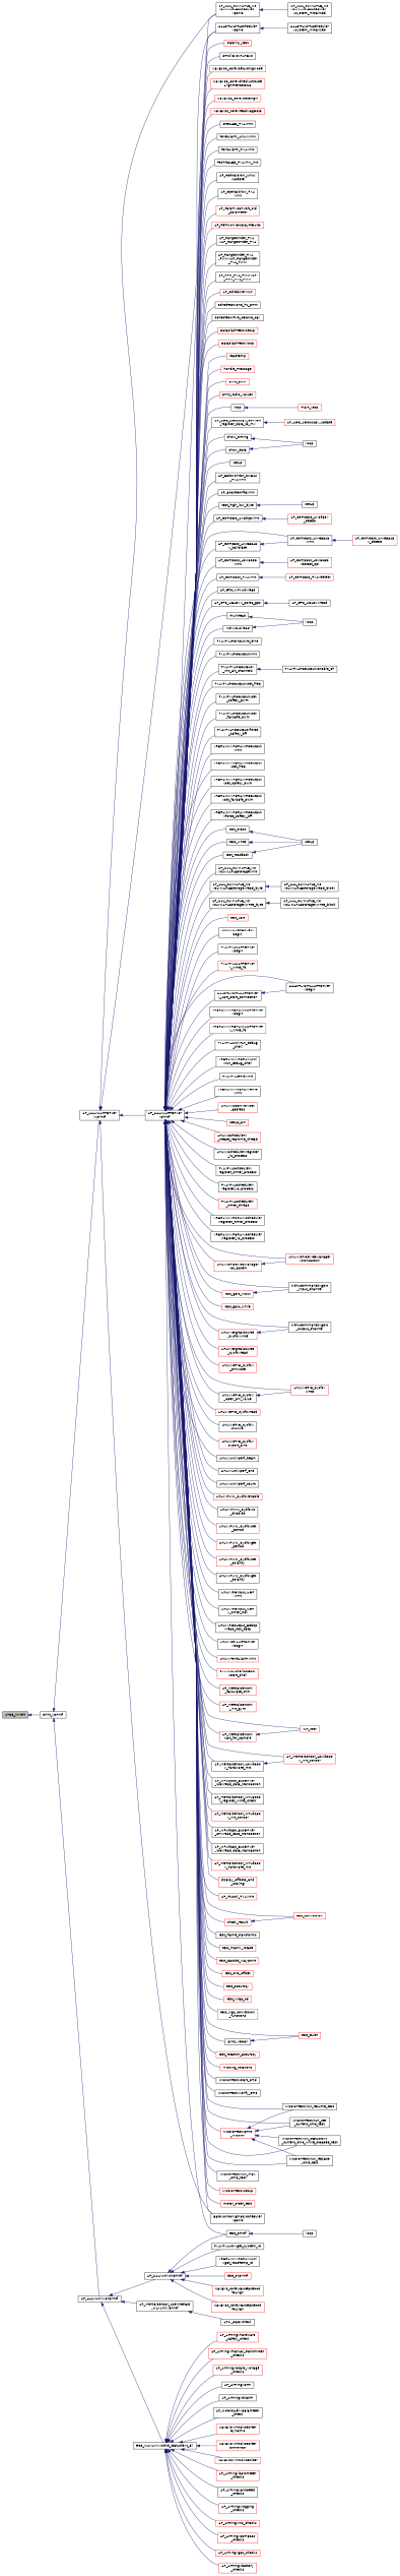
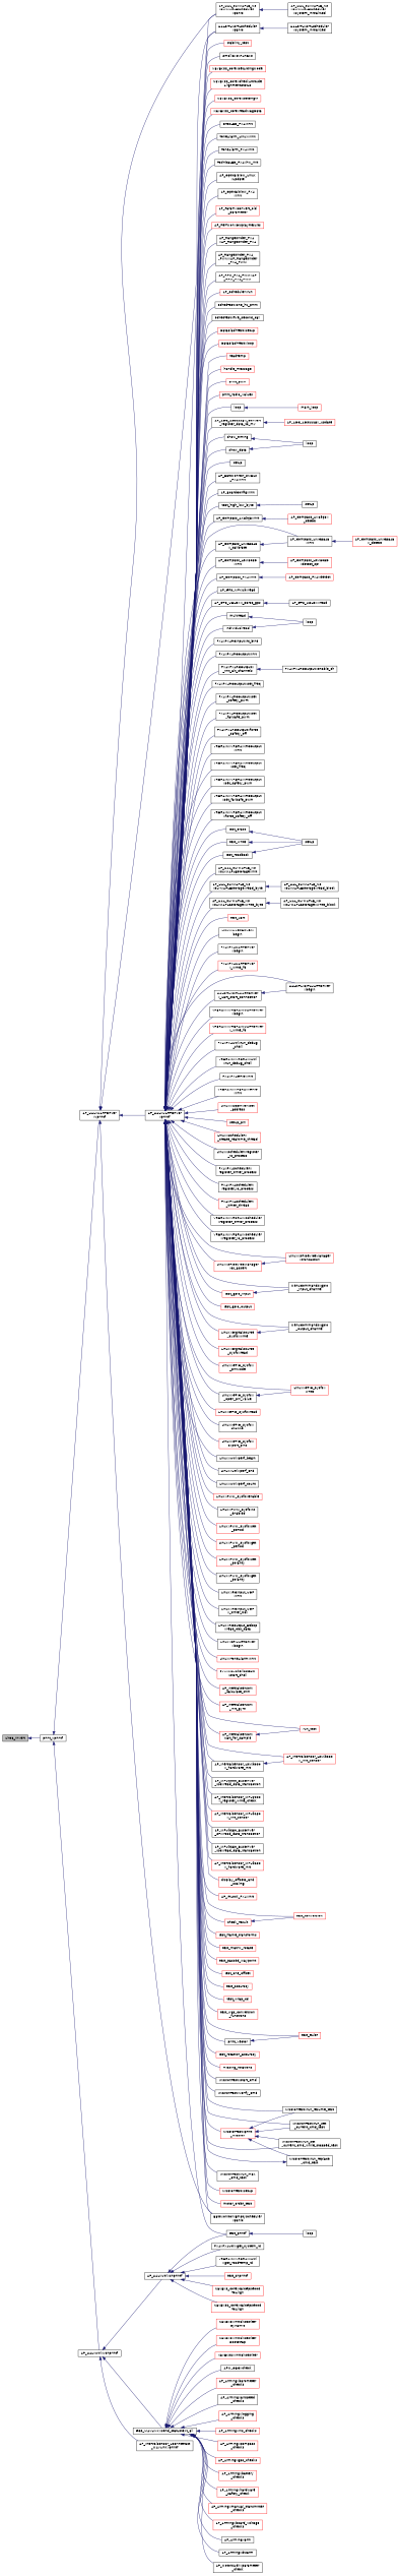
  digraph {
    rankdir=LR
    node [color=black fillcolor=white fontname=Helvetica fontsize=10 shape=record style=filled]
    edge [color=midnightblue dir=back fontname=Helvetica fontsize=10 labelfontname=Helvetica labelfontsize=10 style=solid]
    n1 [fillcolor=grey75 fontcolor=black height=0.2 label=ultoa_invert width=0.4]
    n2 [height=0.2 label=print_vprintf width=0.4]
    n3 [height=0.2 label="AP_HAL::UARTDriver\l::vprintf" width=0.4]
    n4 [height=0.2 label="AP_HAL::Util::vsnprintf" width=0.4]
    n5 [height=0.2 label="AP_HAL::UARTDriver\l::printf" width=0.4]
    n6 [height=0.2 label="BattMonitor::EmptyScheduler\l::panic" width=0.4]
    n7 [height=0.2 label="AP_HAL_FLYMAPLE_NS\l::FLYMAPLEScheduler\l::panic" width=0.4]
    n8 [height=0.2 label="HALSITL::SITLScheduler\l::panic" width=0.4]
    n9 [height=0.2 label="AP_HAL::Util::snprintf" width=0.4]
    n10 [height=0.2 label="AP_InertialSensor_UserInteract\l_MAVLink::printf" width=0.4]
    n11 [height=0.2 label="GCS_MAVLINK::send_statustext_all" width=0.4]
    n12 [height=0.2 label=loop width=0.4]
    n13 [height=0.2 label="AP_ADC_ADS1115::_convert\l_register_data_to_mv" width=0.4]
    n14 [height=0.2 label=show_timing width=0.4]
    n15 [height=0.2 label=show_data width=0.4]
    n16 [height=0.2 label=setup width=0.4]
    n17 [height=0.2 label="AP_BattMonitor_SMBus\l_PX4::init" width=0.4]
    n18 [height=0.2 label="AP_BoardConfig::init" width=0.4]
    n19 [height=0.2 label=test_high_low_byte width=0.4]
    n20 [height=0.2 label="AP_Compass_AK8963::init" width=0.4]
    n21 [height=0.2 label="AP_Compass_HMC5843\l::init" width=0.4]
    n22 [height=0.2 label="AP_Compass_HMC5843\l::_calibrate" width=0.4]
    n23 [height=0.2 label="AP_Compass_LSM303D\l::init" width=0.4]
    n24 [height=0.2 label="AP_Compass_PX4::init" width=0.4]
    n25 [height=0.2 label="AP_GPS_MTK19::read" width=0.4]
    n26 [height=0.2 label="AP_GPS_UBLOX::_parse_gps" width=0.4]
    n27 [height=0.2 label=test_printf width=0.4]
    n28 [height=0.2 label=multiread width=0.4]
    n29 [height=0.2 label=individualread width=0.4]
    n30 [height=0.2 label="PX4::PX4RCInput::rc_bind" width=0.4]
    n31 [height=0.2 label="PX4::PX4RCOutput::init" width=0.4]
    n32 [height=0.2 label="PX4::PX4RCOutput::\l_init_alt_channels" width=0.4]
    n33 [height=0.2 label="PX4::PX4RCOutput::set_freq" width=0.4]
    n34 [height=0.2 label="PX4::PX4RCOutput::set\l_safety_pwm" width=0.4]
    n35 [height=0.2 label="PX4::PX4RCOutput::set\l_failsafe_pwm" width=0.4]
    n36 [height=0.2 label="PX4::PX4RCOutput::force\l_safety_off" width=0.4]
    n37 [height=0.2 label="VRBRAIN::VRBRAINRCOutput\l::init" width=0.4]
    n38 [height=0.2 label="VRBRAIN::VRBRAINRCOutput\l::set_freq" width=0.4]
    n39 [height=0.2 label="VRBRAIN::VRBRAINRCOutput\l::set_safety_pwm" width=0.4]
    n40 [height=0.2 label="VRBRAIN::VRBRAINRCOutput\l::set_failsafe_pwm" width=0.4]
    n41 [height=0.2 label="VRBRAIN::VRBRAINRCOutput\l::force_safety_off" width=0.4]
    n42 [height=0.2 label=test_erase width=0.4]
    n43 [height=0.2 label=test_write width=0.4]
    n44 [height=0.2 label=test_readback width=0.4]
    n45 [height=0.2 label="AP_HAL_FLYMAPLE_NS\l::FLYMAPLEStorage::init" width=0.4]
    n46 [height=0.2 label="AP_HAL_FLYMAPLE_NS\l::FLYMAPLEStorage::read_byte" width=0.4]
    n47 [height=0.2 label="AP_HAL_FLYMAPLE_NS\l::FLYMAPLEStorage::write_byte" width=0.4]
    n48 [color=red height=0.2 label=test_uart width=0.4]
    n49 [height=0.2 label="Linux::UARTDriver::\lbegin" width=0.4]
    n50 [height=0.2 label="PX4::PX4UARTDriver\l::begin" width=0.4]
    n51 [color=red height=0.2 label="PX4::PX4UARTDriver\l::_write_fd" width=0.4]
    n52 [height=0.2 label="HALSITL::SITLUARTDriver\l::begin" width=0.4]
    n53 [height=0.2 label="HALSITL::SITLUARTDriver\l::_uart_start_connection" width=0.4]
    n54 [height=0.2 label="VRBRAIN::VRBRAINUARTDriver\l::begin" width=0.4]
    n55 [color=red height=0.2 label="VRBRAIN::VRBRAINUARTDriver\l::_write_fd" width=0.4]
    n56 [height=0.2 label="PX4::PX4Util::run_debug\l_shell" width=0.4]
    n57 [height=0.2 label="VRBRAIN::VRBRAINUtil\l::run_debug_shell" width=0.4]
    n58 [height=0.2 label="PX4::PX4GPIO::init" width=0.4]
    n59 [height=0.2 label="VRBRAIN::VRBRAINGPIO\l::init" width=0.4]
    n60 [color=red height=0.2 label="Linux::I2CDriver::set\l_address" width=0.4]
    n61 [color=red height=0.2 label=setup_pin width=0.4]
    n62 [color=red height=0.2 label="Linux::Scheduler::\l_create_realtime_thread" width=0.4]
    n63 [height=0.2 label="Linux::Scheduler::register\l_io_process" width=0.4]
    n64 [height=0.2 label="PX4::PX4Scheduler::\lregister_timer_process" width=0.4]
    n65 [height=0.2 label="PX4::PX4Scheduler::\lregister_io_process" width=0.4]
    n66 [color=red height=0.2 label="PX4::PX4Scheduler::\l_timer_thread" width=0.4]
    n67 [height=0.2 label="VRBRAIN::VRBRAINScheduler\l::register_timer_process" width=0.4]
    n68 [height=0.2 label="VRBRAIN::VRBRAINScheduler\l::register_io_process" width=0.4]
    n69 [color=red height=0.2 label="Linux::SPIDeviceManager\l::cs_assert" width=0.4]
    n70 [color=red height=0.2 label="Linux::SPIDeviceManager\l::transaction" width=0.4]
    n71 [color=red height=0.2 label=test_gpio_input width=0.4]
    n72 [height=0.2 label="MenuCommands::gpio\l_input_channel" width=0.4]
-   n73 [color=red height=0.2 label=test_gpio_while width=0.4]
+   n73 [color=red height=0.2 label=test_gpio_output width=0.4]
    n74 [height=0.2 label="MenuCommands::gpio\l_output_channel" width=0.4]
    n75 [color=red height=0.2 label="Linux::DigitalSource\l_Sysfs::read" width=0.4]
    n76 [color=red height=0.2 label="Linux::DigitalSource\l_Sysfs::write" width=0.4]
    n77 [color=red height=0.2 label="Linux::GPIO_Sysfs::\l_pinMode" width=0.4]
    n78 [height=0.2 label="Linux::GPIO_Sysfs::\l_open_pin_value" width=0.4]
    n79 [color=red height=0.2 label="Linux::GPIO_Sysfs::read" width=0.4]
    n80 [color=red height=0.2 label="Linux::GPIO_Sysfs::\lwrite" width=0.4]
    n81 [height=0.2 label="Linux::GPIO_Sysfs::\lchannel" width=0.4]
    n82 [color=red height=0.2 label="Linux::GPIO_Sysfs::\lexport_pins" width=0.4]
    n83 [height=0.2 label="Linux::Util::perf_begin" width=0.4]
    n84 [height=0.2 label="Linux::Util::perf_end" width=0.4]
    n85 [height=0.2 label="Linux::Util::perf_count" width=0.4]
    n86 [color=red height=0.2 label="Linux::PWM_Sysfs::enable" width=0.4]
    n87 [height=0.2 label="Linux::PWM_Sysfs::is\l_enabled" width=0.4]
    n88 [color=red height=0.2 label="Linux::PWM_Sysfs::set\l_period" width=0.4]
    n89 [color=red height=0.2 label="Linux::PWM_Sysfs::get\l_period" width=0.4]
    n90 [color=red height=0.2 label="Linux::PWM_Sysfs::set\l_polarity" width=0.4]
    n91 [height=0.2 label="Linux::PWM_Sysfs::get\l_polarity" width=0.4]
    n92 [height=0.2 label="Linux::RCInput_UDP\l::init" width=0.4]
    n93 [height=0.2 label="Linux::RCInput_UDP\l::_timer_tick" width=0.4]
    n94 [height=0.2 label="Linux::RCOutput_Bebop\l::read_obs_data" width=0.4]
    n95 [height=0.2 label="Linux::SPIUARTDriver\l::begin" width=0.4]
    n96 [color=red height=0.2 label="Linux::ToneAlarm::init" width=0.4]
    n97 [color=red height=0.2 label="PX4::NSHShellStream\l::start_shell" width=0.4]
    n98 [color=red height=0.2 label="AP_InertialSensor::\l_calculate_trim" width=0.4]
    n99 [color=red height=0.2 label="AP_InertialSensor::\l_init_gyro" width=0.4]
    n100 [color=red height=0.2 label="AP_InertialSensor::\lwait_for_sample" width=0.4]
    n101 [color=red height=0.2 label=run_test width=0.4]
    n102 [color=red height=0.2 label="AP_InertialSensor_LSM9DS0\l::_init_sensor" width=0.4]
    n103 [height=0.2 label="AP_InertialSensor_LSM9DS0\l::_hardware_init" width=0.4]
    n104 [height=0.2 label="AP_MPU6000_BusDriver\l_I2C::read_data_transaction" width=0.4]
    n105 [height=0.2 label="AP_InertialSensor_MPU6000\l::_register_write_check" width=0.4]
    n106 [color=red height=0.2 label="AP_InertialSensor_MPU9150\l::_init_sensor" width=0.4]
    n107 [height=0.2 label="AP_MPU9250_BusDriver\l_SPI::read_data_transaction" width=0.4]
    n108 [height=0.2 label="AP_MPU9250_BusDriver\l_I2C::read_data_transaction" width=0.4]
    n109 [color=red height=0.2 label="AP_InertialSensor_MPU9250\l::_hardware_init" width=0.4]
    n110 [color=red height=0.2 label="display_offsets_and\l_scaling" width=0.4]
    n111 [color=red height=0.2 label="AP_IRLock_PX4::init" width=0.4]
    n112 [color=red height=0.2 label=check_result width=0.4]
    n113 [color=red height=0.2 label=test_conversion width=0.4]
-   n114 [height=0.2 label=test_frame_transforms width=0.4]
+   n114 [color=red height=0.2 label=test_frame_transforms width=0.4]
    n115 [color=red height=0.2 label=test_matrix_rotate width=0.4]
    n116 [color=red height=0.2 label=test_passed_waypoint width=0.4]
    n117 [color=red height=0.2 label=test_one_offset width=0.4]
    n118 [color=red height=0.2 label=test_accuracy width=0.4]
    n119 [color=red height=0.2 label=test_wrap_cd width=0.4]
    n120 [color=red height=0.2 label="test_wgs_conversion\l_functions" width=0.4]
    n121 [height=0.2 label=print_vector width=0.4]
    n122 [color=red height=0.2 label=test_euler width=0.4]
    n123 [color=red height=0.2 label=test_rotation_accuracy width=0.4]
    n124 [color=red height=0.2 label=missing_rotations width=0.4]
    n125 [height=0.2 label="MissionTest::start_cmd" width=0.4]
    n126 [height=0.2 label="MissionTest::verify_cmd" width=0.4]
    n127 [color=red height=0.2 label="MissionTest::print\l_mission" width=0.4]
    n128 [height=0.2 label="MissionTest::run_resume_test" width=0.4]
    n129 [height=0.2 label="MissionTest::run_set\l_current_cmd_test" width=0.4]
-   n130 [height=0.2 label="MissionTest::run_statustext\l_current_cmd_while_stopped_test" width=0.4]
+   n130 [height=0.2 label="MissionTest::run_set\l_current_cmd_while_stopped_test" width=0.4]
    n131 [height=0.2 label="MissionTest::run_replace\l_cmd_test" width=0.4]
    n132 [height=0.2 label="MissionTest::run_max\l_cmd_test" width=0.4]
    n133 [color=red height=0.2 label="MissionTest::setup" width=0.4]
    n134 [color=red height=0.2 label=motor_order_test width=0.4]
    n135 [color=red height=0.2 label=stability_test width=0.4]
    n136 [height=0.2 label="SmallEKF::RunEKF" width=0.4]
    n137 [color=red height=0.2 label="NavEKF2_core::setAidingMode" width=0.4]
    n138 [color=red height=0.2 label="NavEKF2_core::checkAttitude\lAlignmentStatus" width=0.4]
    n139 [color=red height=0.2 label="NavEKF2_core::setOrigin" width=0.4]
    n140 [color=red height=0.2 label="NavEKF2_core::readMagData" width=0.4]
    n141 [height=0.2 label="OreoLED_PX4::init" width=0.4]
    n142 [height=0.2 label="ToneAlarm_Linux::init" width=0.4]
    n143 [height=0.2 label="ToneAlarm_PX4::init" width=0.4]
    n144 [height=0.2 label="ToshibaLED_PX4::hw_init" width=0.4]
    n145 [height=0.2 label="AP_OpticalFlow_Linux\l::update" width=0.4]
    n146 [height=0.2 label="AP_OpticalFlow_PX4\l::init" width=0.4]
    n147 [color=red height=0.2 label="AP_Param::convert_old\l_parameter" width=0.4]
    n148 [color=red height=0.2 label="AP_PerfMon::DisplayResults" width=0.4]
    n149 [height=0.2 label="AP_RangeFinder_PX4\l::AP_RangeFinder_PX4" width=0.4]
    n150 [height=0.2 label="AP_RangeFinder_PX4\l_PWM::AP_RangeFinder\l_PX4_PWM" width=0.4]
    n151 [height=0.2 label="AP_RPM_PX4_PWM::AP\l_RPM_PX4_PWM" width=0.4]
    n152 [color=red height=0.2 label="AP_Scheduler::run" width=0.4]
    n153 [height=0.2 label="SchedTest::one_hz_print" width=0.4]
    n154 [height=0.2 label="SchedTest::five_second_call" width=0.4]
    n155 [color=red height=0.2 label="DataFlashTest::setup" width=0.4]
    n156 [color=red height=0.2 label="DataFlashTest::loop" width=0.4]
    n157 [color=red height=0.2 label=readTemp width=0.4]
    n158 [color=red height=0.2 label=handle_message width=0.4]
    n159 [color=red height=0.2 label=print_pwm width=0.4]
    n160 [color=red height=0.2 label=print_radio_values width=0.4]
    n161 [height=0.2 label="AP_HAL_FLYMAPLE_NS\l::FLYMAPLEScheduler\l::system_initialized" width=0.4]
    n162 [height=0.2 label="HALSITL::SITLScheduler\l::system_initialized" width=0.4]
    n163 [color=red height=0.2 label=main_loop width=0.4]
    n164 [color=red height=0.2 label="AP_ADC_ADS1115::_update" width=0.4]
    n165 [height=0.2 label=loop width=0.4]
    n166 [height=0.2 label=setup width=0.4]
    n167 [color=red height=0.2 label="AP_Compass_AK8963::\l_detect" width=0.4]
    n168 [color=red height=0.2 label="AP_Compass_HMC5843\l::_detect" width=0.4]
    n169 [color=red height=0.2 label="AP_Compass_LSM303D\l::detect_spi" width=0.4]
    n170 [color=red height=0.2 label="AP_Compass_PX4::detect" width=0.4]
    n171 [height=0.2 label="AP_GPS_UBLOX::read" width=0.4]
    n172 [height=0.2 label=loop width=0.4]
    n173 [height=0.2 label=loop width=0.4]
    n174 [height=0.2 label="PX4::PX4RCOutput::enable_ch" width=0.4]
    n175 [height=0.2 label=setup width=0.4]
    n176 [height=0.2 label="AP_HAL_FLYMAPLE_NS\l::FLYMAPLEStorage::read_block" width=0.4]
    n177 [height=0.2 label="AP_HAL_FLYMAPLE_NS\l::FLYMAPLEStorage::write_block" width=0.4]
    n178 [height=0.2 label="PX4::PX4Util::get_system_id" width=0.4]
    n179 [height=0.2 label="VRBRAIN::VRBRAINUtil\l::get_readTemp_id" width=0.4]
    n180 [color=red height=0.2 label=test_snprintf width=0.4]
    n181 [color=red height=0.2 label="NavEKF_core::calcGpsGood\lToAlign" width=0.4]
    n182 [color=red height=0.2 label="NavEKF2_core::calcGpsGood\lToAlign" width=0.4]
    n183 [color=red height=0.2 label="AP_Arming::barometer\l_checks" width=0.4]
    n184 [height=0.2 label="AP_Arming::airspeed\l_checks" width=0.4]
    n185 [color=red height=0.2 label="AP_Arming::logging\l_checks" width=0.4]
    n186 [color=red height=0.2 label="AP_Arming::ins_checks" width=0.4]
    n187 [color=red height=0.2 label="AP_Arming::compass\l_checks" width=0.4]
    n188 [color=red height=0.2 label="AP_Arming::gps_checks" width=0.4]
    n189 [color=red height=0.2 label="AP_Arming::battery\l_checks" width=0.4]
    n190 [color=red height=0.2 label="AP_Arming::hardware\l_safety_check" width=0.4]
    n191 [color=red height=0.2 label="AP_Arming::manual_transmitter\l_checks" width=0.4]
    n192 [color=red height=0.2 label="AP_Arming::board_voltage\l_checks" width=0.4]
    n193 [height=0.2 label="AP_Arming::arm" width=0.4]
    n194 [height=0.2 label="AP_Arming::disarm" width=0.4]
    n195 [height=0.2 label="AP_MotorsHeli::parameter\l_check" width=0.4]
    n196 [color=red height=0.2 label="NavEKF::InitialiseFilter\lDynamic" width=0.4]
    n197 [color=red height=0.2 label="NavEKF::InitialiseFilter\lBootstrap" width=0.4]
    n198 [color=red height=0.2 label="NavEKF2::InitialiseFilter" width=0.4]
    n199 [height=0.2 label="APM_OBC::check" width=0.4]
    n1 -> n2
    n2 -> n3
    n2 -> n4
    n3 -> n5
    n3 -> n6
    n3 -> n7
    n3 -> n8
    n4 -> n9
    n4 -> n10
    n4 -> n11
    n5 -> n6
    n5 -> n7
    n5 -> n8
    n5 -> n12
    n5 -> n13
    n5 -> n14
    n5 -> n15
    n5 -> n16
    n5 -> n17
    n5 -> n18
    n5 -> n19
    n5 -> n20
    n5 -> n21
    n5 -> n22
    n5 -> n23
    n5 -> n24
    n5 -> n25
    n5 -> n26
    n5 -> n27
    n5 -> n28
    n5 -> n29
    n5 -> n30
    n5 -> n31
    n5 -> n32
    n5 -> n33
    n5 -> n34
    n5 -> n35
    n5 -> n36
    n5 -> n37
    n5 -> n38
    n5 -> n39
    n5 -> n40
    n5 -> n41
    n5 -> n42
    n5 -> n43
    n5 -> n44
    n5 -> n45
    n5 -> n46
    n5 -> n47
    n5 -> n48
    n5 -> n49
    n5 -> n50
    n5 -> n51
    n5 -> n52
    n5 -> n53
    n5 -> n54
    n5 -> n55
    n5 -> n56
    n5 -> n57
    n5 -> n58
    n5 -> n59
    n5 -> n60
    n5 -> n61
    n5 -> n62
    n5 -> n63
    n5 -> n64
    n5 -> n65
    n5 -> n66
    n5 -> n67
    n5 -> n68
    n5 -> n69
    n5 -> n70
    n5 -> n71
    n5 -> n72
    n5 -> n73
    n5 -> n74
    n5 -> n75
    n5 -> n76
    n5 -> n77
    n5 -> n78
    n5 -> n79
    n5 -> n80
    n5 -> n81
    n5 -> n82
    n5 -> n83
    n5 -> n84
    n5 -> n85
    n5 -> n86
    n5 -> n87
    n5 -> n88
    n5 -> n89
    n5 -> n90
    n5 -> n91
    n5 -> n92
    n5 -> n93
    n5 -> n94
    n5 -> n95
    n5 -> n96
    n5 -> n97
    n5 -> n98
    n5 -> n99
    n5 -> n100
    n5 -> n101
    n5 -> n102
    n5 -> n103
    n5 -> n104
    n5 -> n105
    n5 -> n106
    n5 -> n107
    n5 -> n108
    n5 -> n109
    n5 -> n110
    n5 -> n111
    n5 -> n112
    n5 -> n113
    n5 -> n114
    n5 -> n115
    n5 -> n116
    n5 -> n117
    n5 -> n118
    n5 -> n119
    n5 -> n120
    n5 -> n121
    n5 -> n122
    n5 -> n123
    n5 -> n124
    n5 -> n125
    n5 -> n126
    n5 -> n127
    n5 -> n128
    n5 -> n129
    n5 -> n130
-   n5 -> n131
+   n131 -> n5
    n5 -> n132
    n5 -> n133
    n5 -> n134
    n5 -> n135
    n5 -> n136
    n5 -> n137
    n5 -> n138
    n5 -> n139
    n5 -> n140
    n5 -> n141
    n5 -> n142
    n5 -> n143
    n5 -> n144
    n5 -> n145
    n5 -> n146
    n5 -> n147
    n5 -> n148
    n5 -> n149
    n5 -> n150
    n5 -> n151
    n5 -> n152
    n5 -> n153
    n5 -> n154
    n5 -> n155
    n5 -> n156
    n5 -> n157
    n5 -> n158
    n5 -> n159
    n5 -> n160
    n7 -> n161
    n8 -> n162
    n9 -> n27
    n9 -> n178
    n9 -> n179
    n9 -> n180
    n9 -> n181
    n9 -> n182
    n11 -> n183
    n11 -> n184
    n11 -> n185
    n11 -> n186
    n11 -> n187
    n11 -> n188
    n11 -> n189
    n11 -> n190
    n11 -> n191
    n11 -> n192
    n11 -> n193
    n11 -> n194
    n11 -> n195
    n11 -> n196
    n11 -> n197
    n11 -> n198
-   n10 -> n199
+   n11 -> n199
    n12 -> n163
    n13 -> n164
    n14 -> n165
    n15 -> n165
    n19 -> n166
    n20 -> n167
    n21 -> n168
    n22 -> n21
    n23 -> n169
    n24 -> n170
    n26 -> n171
    n27 -> n172
    n28 -> n173
    n29 -> n173
    n32 -> n174
    n42 -> n175
    n43 -> n175
    n44 -> n175
    n46 -> n176
    n47 -> n177
    n53 -> n52
    n69 -> n70
    n71 -> n72
    n76 -> n74
    n78 -> n80
    n100 -> n101
    n103 -> n102
    n112 -> n113
    n121 -> n122
    n127 -> n128
    n127 -> n129
    n127 -> n130
    n127 -> n131
  }
